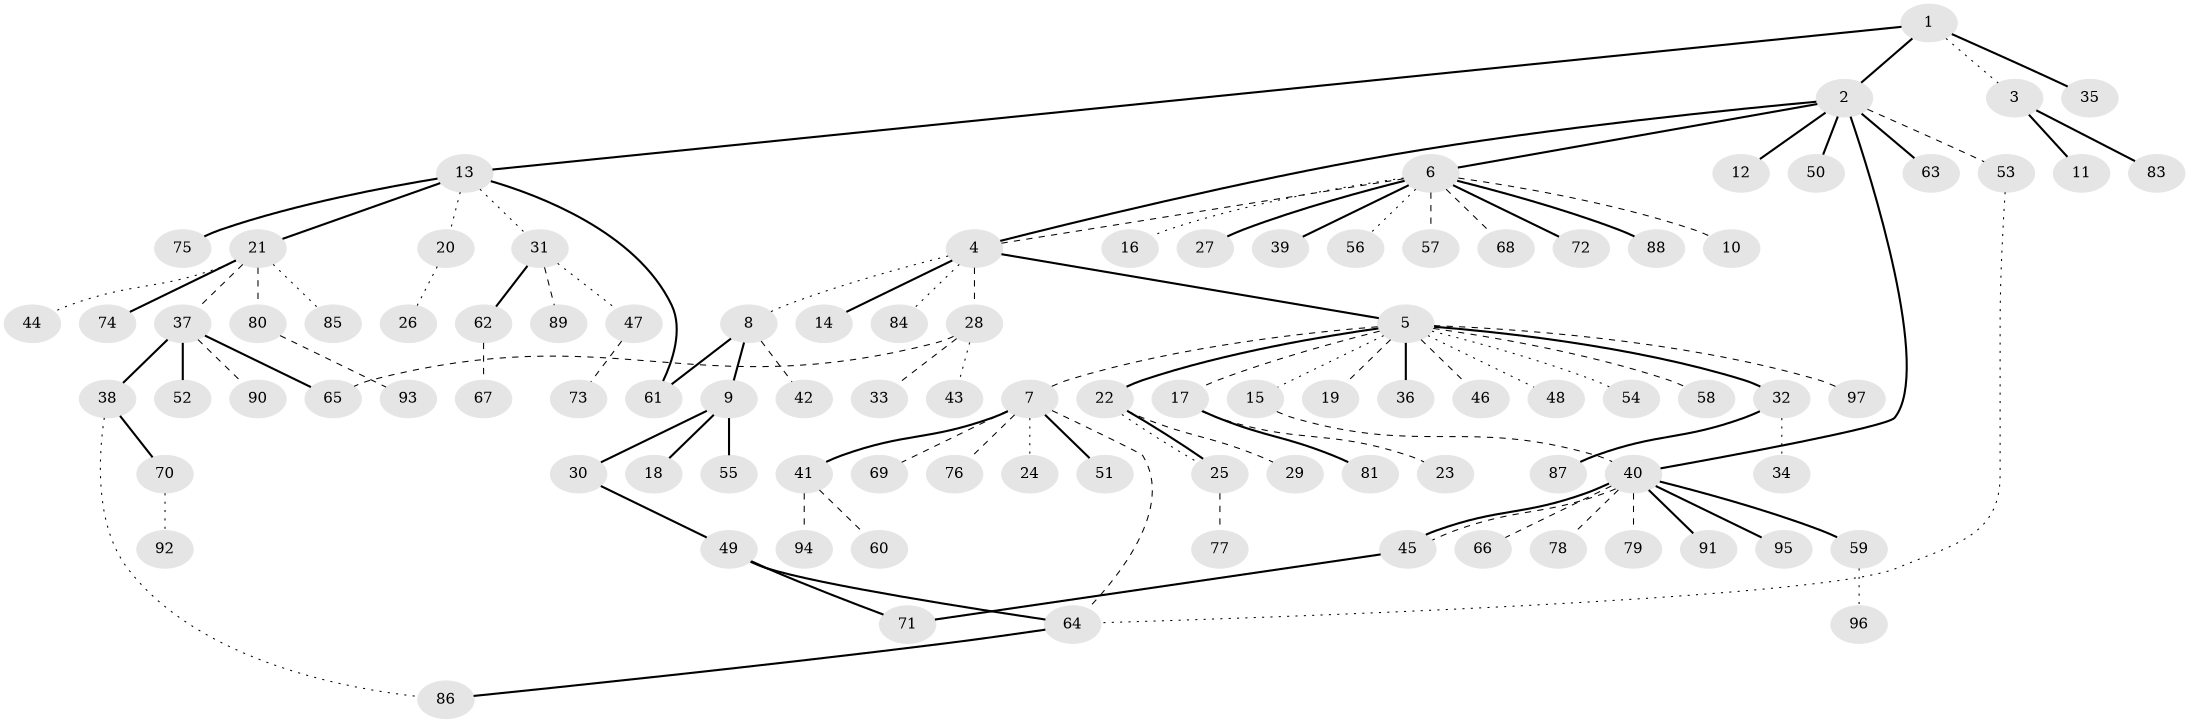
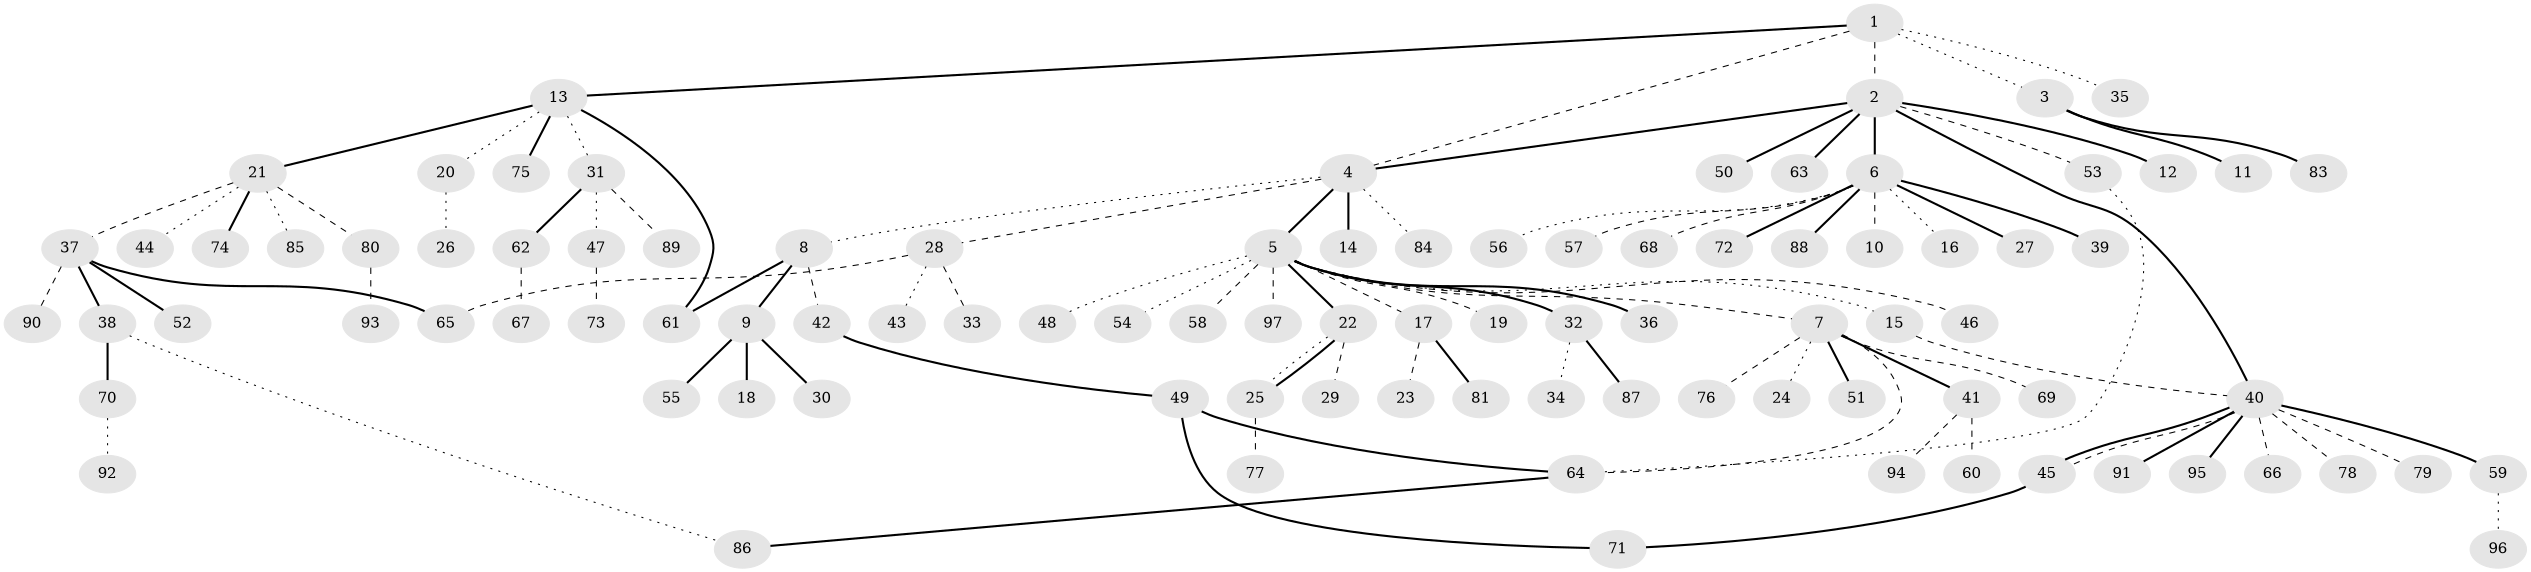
  graph {
    node [color=gray90 style=filled]
    edge [style=bold]
    1
    2
    3
    4
    13
    35
    6
    12
    40
    50
    53
    63
    11
    83
    5
    8
    14
    28
    84
    61
    20
    21
    31
    75
    10
    16
    27
    39
    56
    57
    68
    72
    88
    45
    59
    66
    78
    79
    91
    95
    64
    7
    15
    17
    19
    22
    32
    36
    46
    48
    54
    58
    97
    9
    42
    33
    43
    65
    24
    41
    51
    69
    76
    23
    81
    25
    29
    34
    87
    60
    94
    86
    18
    30
    55
    49
    26
    37
    44
    74
    80
    85
    47
    62
    89
    38
    52
    90
    93
    77
    73
    67
    70
    92
    71
    96
-   1 -- 2
+   1 -- 2 [style=dashed]
    1 -- 3 [style=dotted]
-   6 -- 4 [style=dashed]
+   1 -- 4 [style=dashed]
    1 -- 13
-   1 -- 35
+   1 -- 35 [style=dotted]
    2 -- 4
    2 -- 6
    2 -- 12
    2 -- 40
    2 -- 50
    2 -- 53 [style=dashed]
    2 -- 63
    3 -- 11
    3 -- 83
    4 -- 5
    4 -- 8 [style=dotted]
    4 -- 14
    4 -- 28 [style=dashed]
    4 -- 84 [style=dotted]
    13 -- 61
    13 -- 20 [style=dotted]
    13 -- 21
    13 -- 31 [style=dotted]
    13 -- 75
    6 -- 10 [style=dashed]
    6 -- 16 [style=dotted]
    6 -- 27
    6 -- 39
    6 -- 56 [style=dotted]
    6 -- 57 [style=dashed]
    6 -- 68 [style=dashed]
    6 -- 72
    6 -- 88
    40 -- 45
    40 -- 45 [style=dashed]
    40 -- 59
    40 -- 66 [style=dashed]
    40 -- 78 [style=dashed]
    40 -- 79 [style=dashed]
    40 -- 91
    40 -- 95
    53 -- 64 [style=dotted]
    5 -- 7 [style=dashed]
    5 -- 15 [style=dotted]
    5 -- 17 [style=dashed]
    5 -- 19 [style=dashed]
    5 -- 22
    5 -- 32
    5 -- 36
    5 -- 46 [style=dashed]
    5 -- 48 [style=dotted]
    5 -- 54 [style=dotted]
    5 -- 58 [style=dashed]
    5 -- 97 [style=dashed]
    8 -- 61
    8 -- 9
    8 -- 42 [style=dashed]
    28 -- 33 [style=dashed]
    28 -- 43 [style=dotted]
    28 -- 65 [style=dashed]
    20 -- 26 [style=dotted]
    21 -- 37 [style=dashed]
    21 -- 44 [style=dotted]
    21 -- 74
    21 -- 80 [style=dashed]
    21 -- 85 [style=dotted]
    31 -- 47 [style=dotted]
    31 -- 62
    31 -- 89 [style=dashed]
    45 -- 71
    59 -- 96 [style=dotted]
    64 -- 86
    7 -- 64 [style=dashed]
    7 -- 24 [style=dotted]
    7 -- 41
    7 -- 51
    7 -- 69 [style=dashed]
    7 -- 76 [style=dashed]
    15 -- 40 [style=dashed]
    17 -- 23 [style=dashed]
    17 -- 81
    22 -- 25 [style=dotted]
    22 -- 25
    22 -- 29 [style=dashed]
    32 -- 34 [style=dotted]
    32 -- 87
    9 -- 18
    9 -- 30
    9 -- 55
-   30 -- 49
+   42 -- 49
    41 -- 60 [style=dashed]
    41 -- 94 [style=dashed]
    25 -- 77 [style=dashed]
    49 -- 64
    49 -- 71
    37 -- 65
    37 -- 38
    37 -- 52
    37 -- 90 [style=dashed]
    80 -- 93 [style=dashed]
    47 -- 73 [style=dashed]
    62 -- 67 [style=dashed]
    38 -- 86 [style=dotted]
    38 -- 70
    70 -- 92 [style=dotted]
  }
